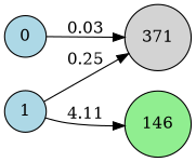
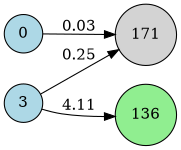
  digraph {
    rankdir=LR
    node [fillcolor=lightblue shape=circle style=filled]
    n1 [label=0]
-   n2 [fillcolor=lightgray label=371]
-   n3 [label=1]
-   n4 [fillcolor=lightgreen label=146]
+   n2 [fillcolor=lightgray label=171]
+   n3 [label=3]
+   n4 [fillcolor=lightgreen label=136]
    n1 -> n2 [label=0.03]
    n3 -> n2 [label=0.25]
    n3 -> n4 [label=4.11]
  }
